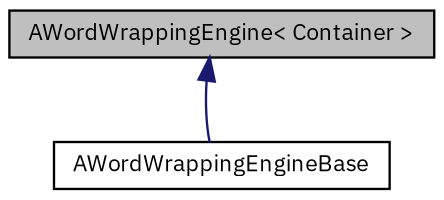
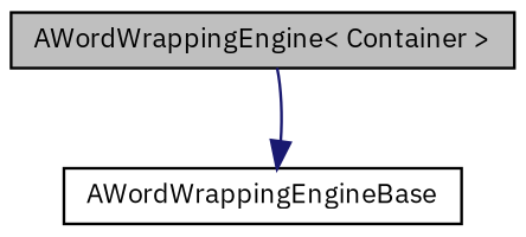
  digraph {
    fontname="IBM Plex Sans"
    node [color=black fontname="IBM Plex Sans" fontsize=10 shape=record style=filled]
    n1 [fillcolor=grey75 fontcolor=black height=0.2 label="AWordWrappingEngine\< Container \>" width=0.4]
    n2 [fillcolor=white height=0.2 label=AWordWrappingEngineBase width=0.4]
-   n1 -> n2 [color=midnightblue dir=back fontname="IBM Plex Sans" fontsize=10 labelfontname=Helvetica labelfontsize=10 style=solid]
+   n2 -> n1 [color=midnightblue dir=back fontname="IBM Plex Sans" fontsize=10 labelfontname=Helvetica labelfontsize=10 style=solid]
  }
